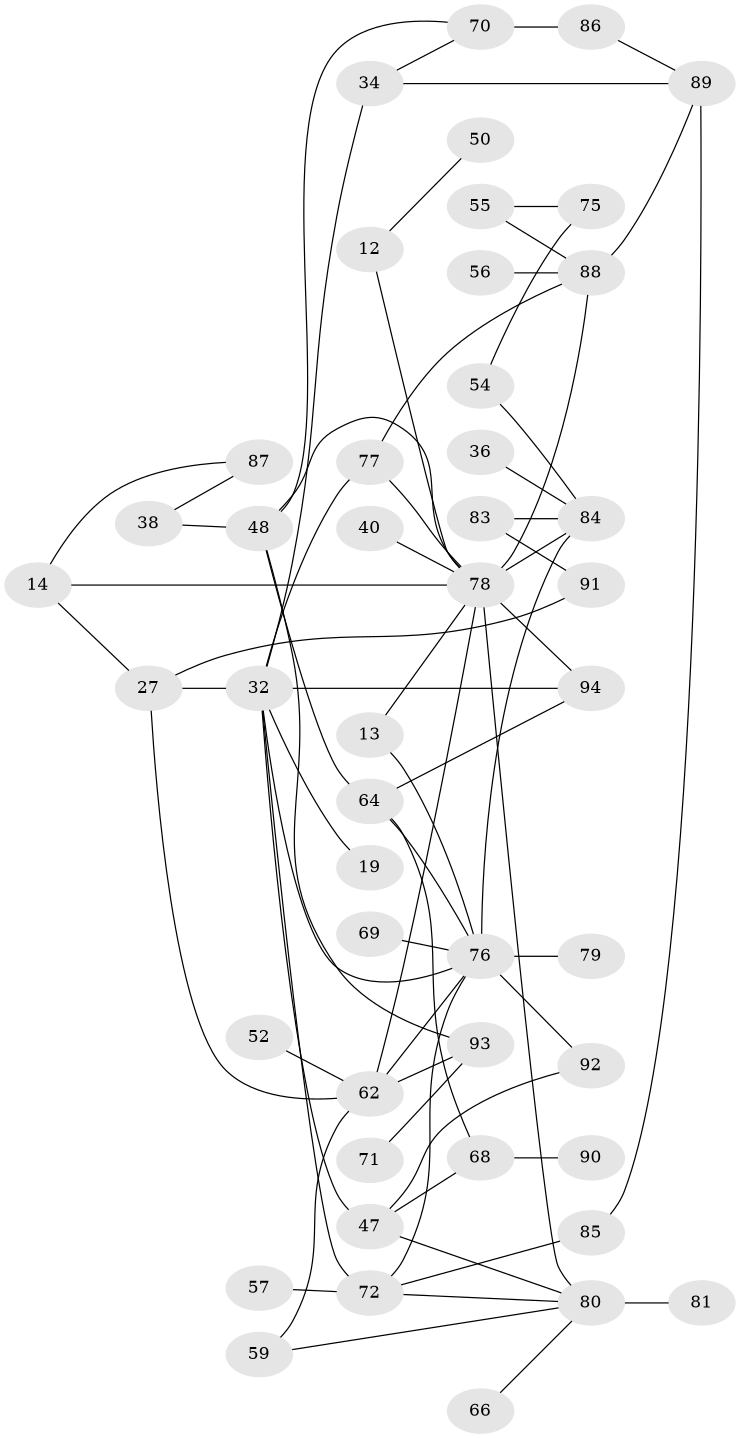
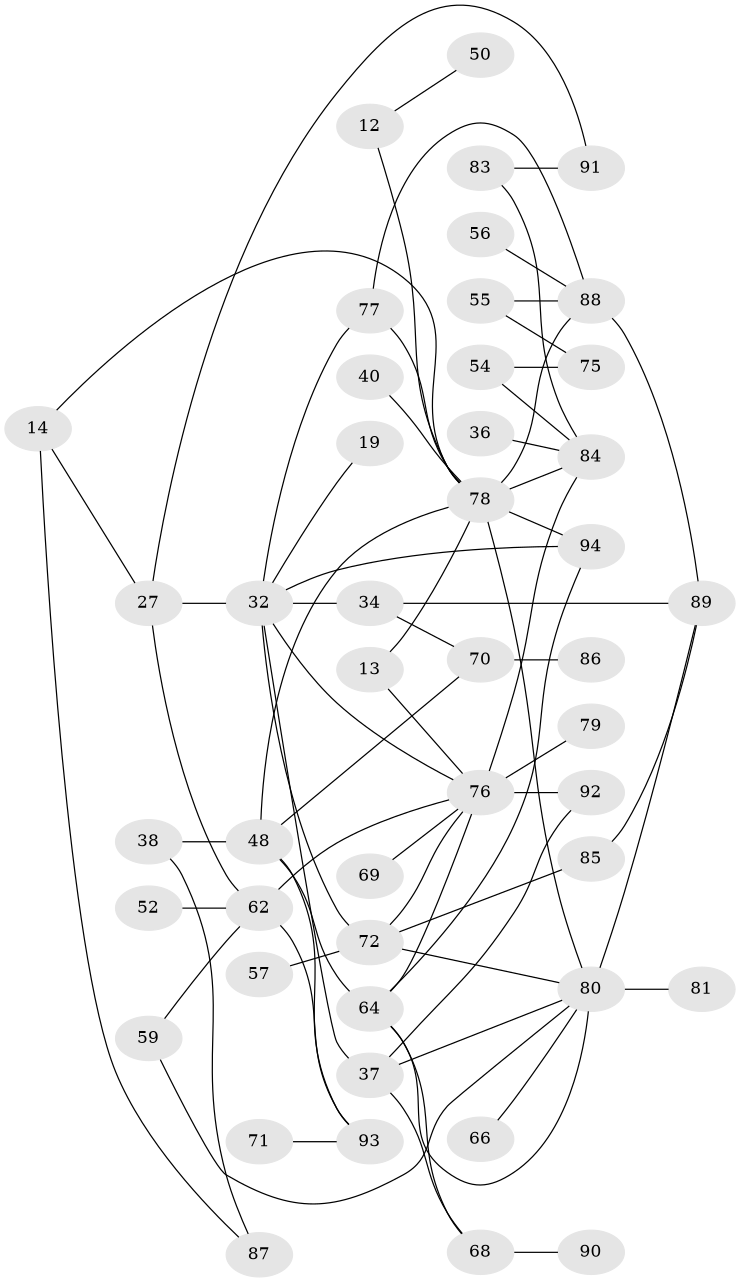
  graph {
    rankdir=LR
    node [color=gray90 style=filled]
    12
    50
    78 [super="+5+46"]
    94
    84 [super="+25+73"]
    80 [super="+18+47+45+29"]
    88 [super="+31+53"]
    14 [super="+13"]
    27 [super="+16+17"]
    87
    32 [super="+21"]
    62 [super="+26+33+15"]
    91 [super="+20"]
    72 [super="+10"]
    34
-   37 [super="+22" label=47]
+   37 [super="+22"]
    n17 [label=19]
    76 [super="+30+41+35"]
    77 [super="+61+58+67"]
    93 [super="+44+63"]
    85
    70
    89 [super="+42"]
    68 [super="+60"]
    92
    79
    86
    36
    90
    81
    48 [super="+11"]
    64
    38
    40
    n35 [label=13 super="+19"]
    52
    54
    75
    55
    56
    57
    59 [super="+49"]
    66
    69
    71
    83 [super="+82"]
    12 -- 50
    12 -- 78
    78 -- 94
    78 -- 84 [weight=3]
    78 -- 80 [weight=2]
    78 -- 88
-   86 -- 89
+   80 -- 89
    80 -- 81
    88 -- 89
    14 -- 78 [weight=2]
    14 -- 27
    14 -- 87
    27 -- 32 [weight=2]
    27 -- 62
    27 -- 91
    32 -- 94
    32 -- 72
    32 -- 34 [weight=2]
    32 -- 37
    32 -- n17
    32 -- 76
    32 -- 77
-   62 -- 78 [weight=3]
    62 -- 76
    62 -- 93
    72 -- 80
    72 -- 76
    72 -- 85
    34 -- 70
    34 -- 89 [weight=2]
    37 -- 80
    37 -- 68 [weight=2]
    37 -- 92
    76 -- 84
    76 -- 92
    76 -- 79
    77 -- 78
    77 -- 88
    85 -- 89
    70 -- 86
    68 -- 90
    36 -- 84
    48 -- 78 [weight=2]
    48 -- 93
    48 -- 70
    48 -- 64 [weight=2]
    64 -- 94
+   64 -- 80
    64 -- 76
    64 -- 68
    38 -- 87
    38 -- 48
    40 -- 78
    n35 -- 78
    n35 -- 76
    52 -- 62
    54 -- 84
    54 -- 75
    55 -- 88
    55 -- 75
    56 -- 88
    57 -- 72
    59 -- 80
    59 -- 62
    66 -- 80
    69 -- 76
    71 -- 93
    83 -- 84 [weight=2]
    83 -- 91 [weight=2]
  }
